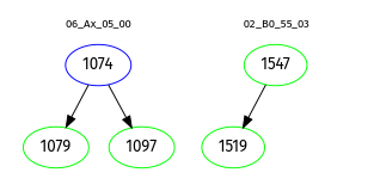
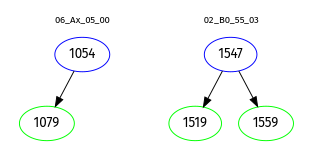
  digraph {
    fontname="Fira Sans"
    node [color=green fontname="Fira Sans"]
    edge [color=black fontname="Fira Sans"]
-   n1 [color=blue label=1074]
+   n1 [color=blue label=1054]
    n2 [label=1079]
-   n3 [label=1097]
-   n4 [label=1547]
+   n4 [color=blue label=1547]
    n5 [label=1519]
+   n6 [label=1559]
    subgraph cluster_1 {
      color=white
      fontsize=10
      label="06_Ax_05_00"
      n1
      n2
-     n3
    }
    subgraph cluster_2 {
      color=white
      fontsize=10
      label="02_B0_55_03"
      n4
      n5
+     n6
    }
    n1 -> n2
-   n1 -> n3
    n4 -> n5
+   n4 -> n6
  }
